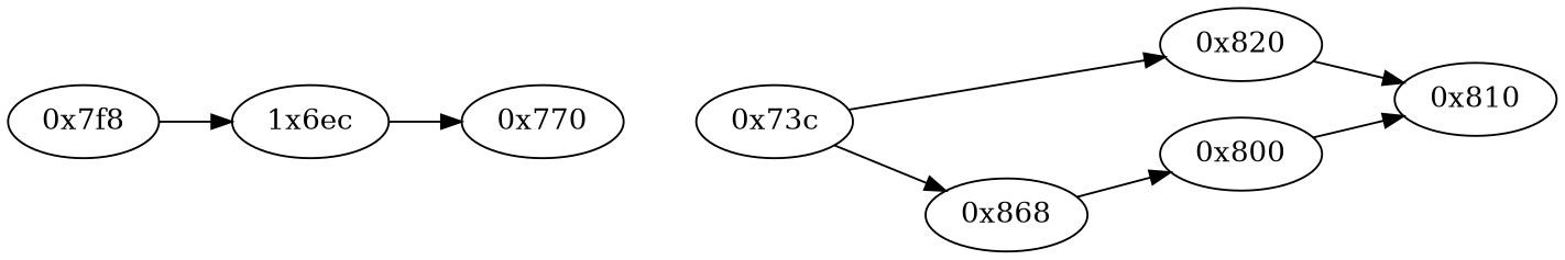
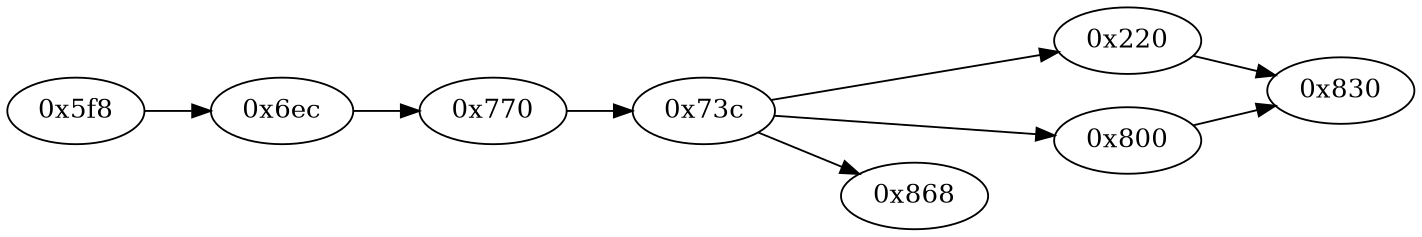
  strict digraph {
    rankdir=LR
    node [opcode="[u'mov', u'b']"]
-   "0x830" [opcode="[u'mov', u'sub', u'pop']" label="0x810"]
-   "0x820"
+   "0x830" [opcode="[u'mov', u'sub', u'pop']"]
+   "0x820" [label="0x220"]
    "0x800"
    n4 [label="0x868" opcode="[u'ldrsb', u'ldr', u'ldr', u'cmp', u'mov', u'b']"]
-   "0x6ec" [opcode="[u'ldrb', u'ldrb', u'eor', u'tst', u'mov', u'mov', u'cmp', u'mov', u'mov', u'cmp', u'mov', u'b']" label="1x6ec"]
+   "0x6ec" [opcode="[u'ldrb', u'ldrb', u'eor', u'tst', u'mov', u'mov', u'cmp', u'mov', u'mov', u'cmp', u'mov', u'b']"]
    "0x770" [opcode="[u'ldr', u'mov', u'ldr', u'ldrb', u'strb', u'ldr', u'cmp', u'mov', u'mov', u'strb', u'ldr', u'ldr', u'ldr', u'ldr', u'ldr', u'cmp', u'mov', u'add', u'sub', u'sub', u'mul', u'mvn', u'mvn', u'mov', u'orr', u'ldr', u'cmn', u'mov', u'teq', u'mov', u'mov', u'cmn', u'mov', u'cmp', u'mov', u'b']"]
    "0x73c" [opcode="[u'ldrb', u'ldr', u'ldr', u'cmp', u'mov', u'b']"]
-   "0x5f8" [opcode="[u'push', u'add', u'sub', u'stm', u'ldr', u'ldr', u'sub', u'mul', u'mvn', u'mov', u'eor', u'tst', u'ldr', u'mov', u'mov', u'strb', u'ldr', u'cmp', u'mov', u'strb', u'ldr', u'ldr', u'ldr', u'ldr', u'ldr', u'add', u'ldr', u'add', u'ldr', u'add', u'b']" label="0x7f8"]
+   "0x5f8" [opcode="[u'push', u'add', u'sub', u'stm', u'ldr', u'ldr', u'sub', u'mul', u'mvn', u'mov', u'eor', u'tst', u'ldr', u'mov', u'mov', u'strb', u'ldr', u'cmp', u'mov', u'strb', u'ldr', u'ldr', u'ldr', u'ldr', u'ldr', u'add', u'ldr', u'add', u'ldr', u'add', u'b']"]
    "0x820" -> "0x830"
    "0x800" -> "0x830"
-   n4 -> "0x800"
+   "0x73c" -> "0x800"
    "0x6ec" -> "0x770"
+   "0x770" -> "0x73c"
    "0x73c" -> "0x820"
    "0x73c" -> n4
    "0x5f8" -> "0x6ec"
  }
